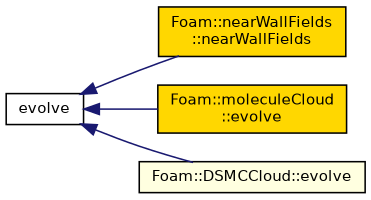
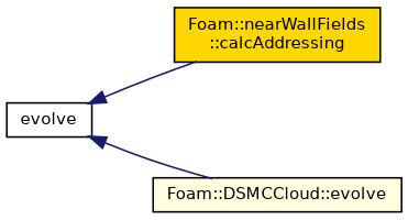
  digraph {
    rankdir=LR
    node [color=black fillcolor=gold fontname=Helvetica fontsize=10 shape=record style=filled]
    edge [color=midnightblue dir=back fontname=Helvetica fontsize=10 labelfontname=Helvetica labelfontsize=10 style=solid]
    n1 [fillcolor=white fontcolor=black height=0.2 label=evolve width=0.4]
-   n2 [height=0.2 label="Foam::nearWallFields\l::nearWallFields" width=0.4]
-   n3 [height=0.2 label="Foam::moleculeCloud\l::evolve" width=0.4]
+   n2 [height=0.2 label="Foam::nearWallFields\l::calcAddressing" width=0.4]
    n4 [fillcolor=lightyellow height=0.2 label="Foam::DSMCCloud::evolve" width=0.4]
    n1 -> n2
-   n1 -> n3
    n1 -> n4
  }
